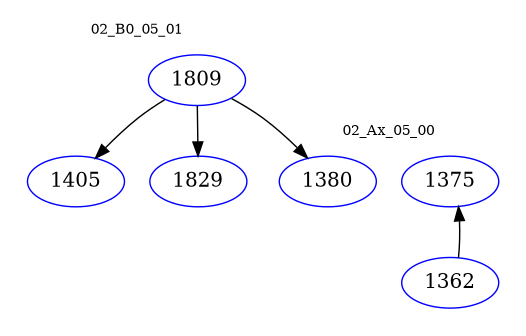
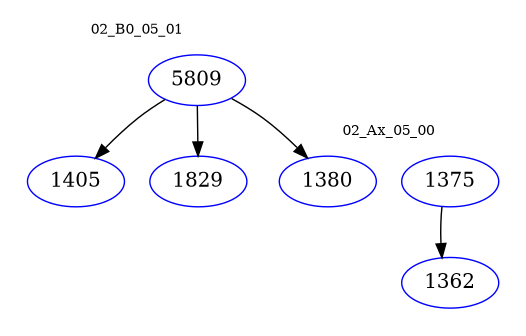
  digraph {
    node [color=blue]
    edge [color=black]
    n1 [label=1375]
    n2 [label=1362]
    n3 [label=1380]
-   n4 [label=1809]
+   n4 [label=5809]
    n5 [label=1405]
    n6 [label=1829]
    subgraph cluster_1 {
      color=white
      fontsize=10
      label="02_Ax_05_00"
      n1
      n2
      n3
    }
    subgraph cluster_2 {
      color=white
      fontsize=10
      label="02_B0_05_01"
      n4
      n5
      n6
    }
-   n2 -> n1
+   n1 -> n2
    n4 -> n3
    n4 -> n5
    n4 -> n6
  }
